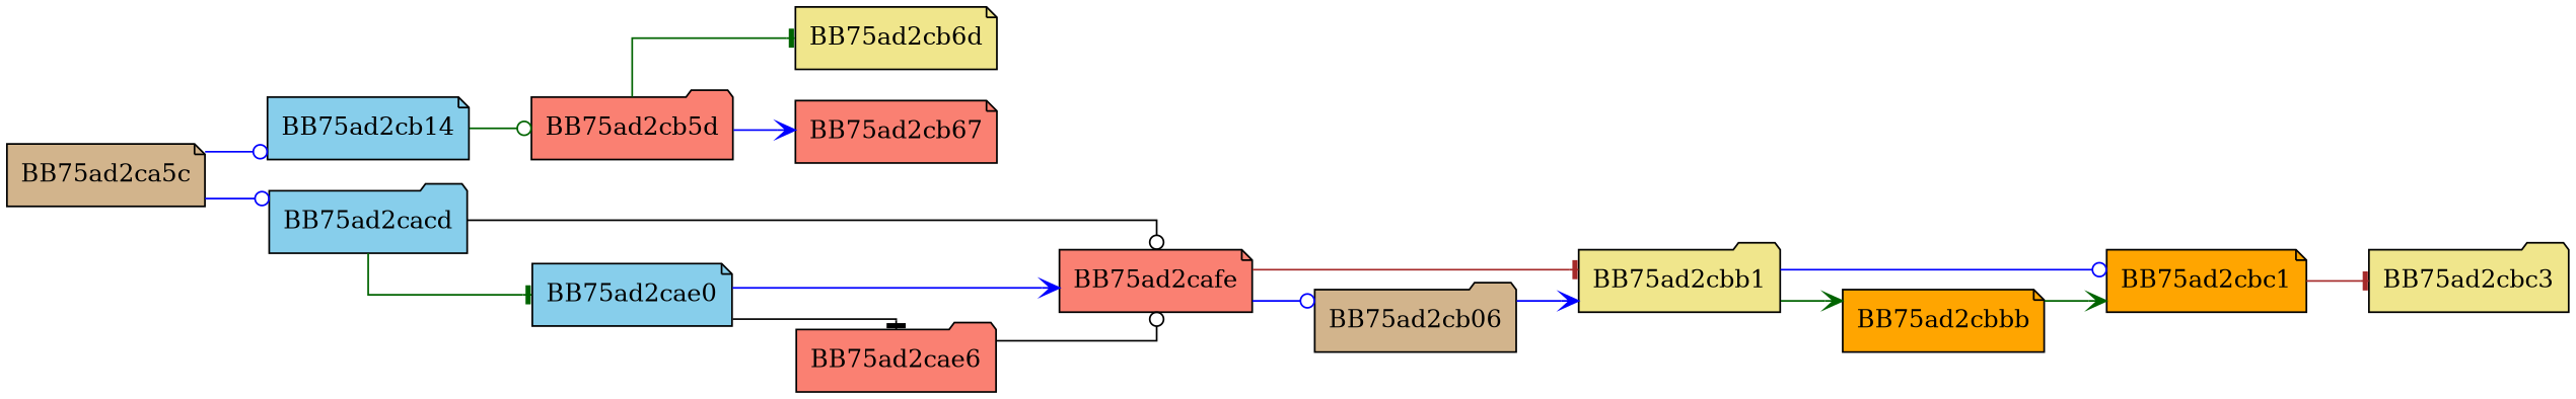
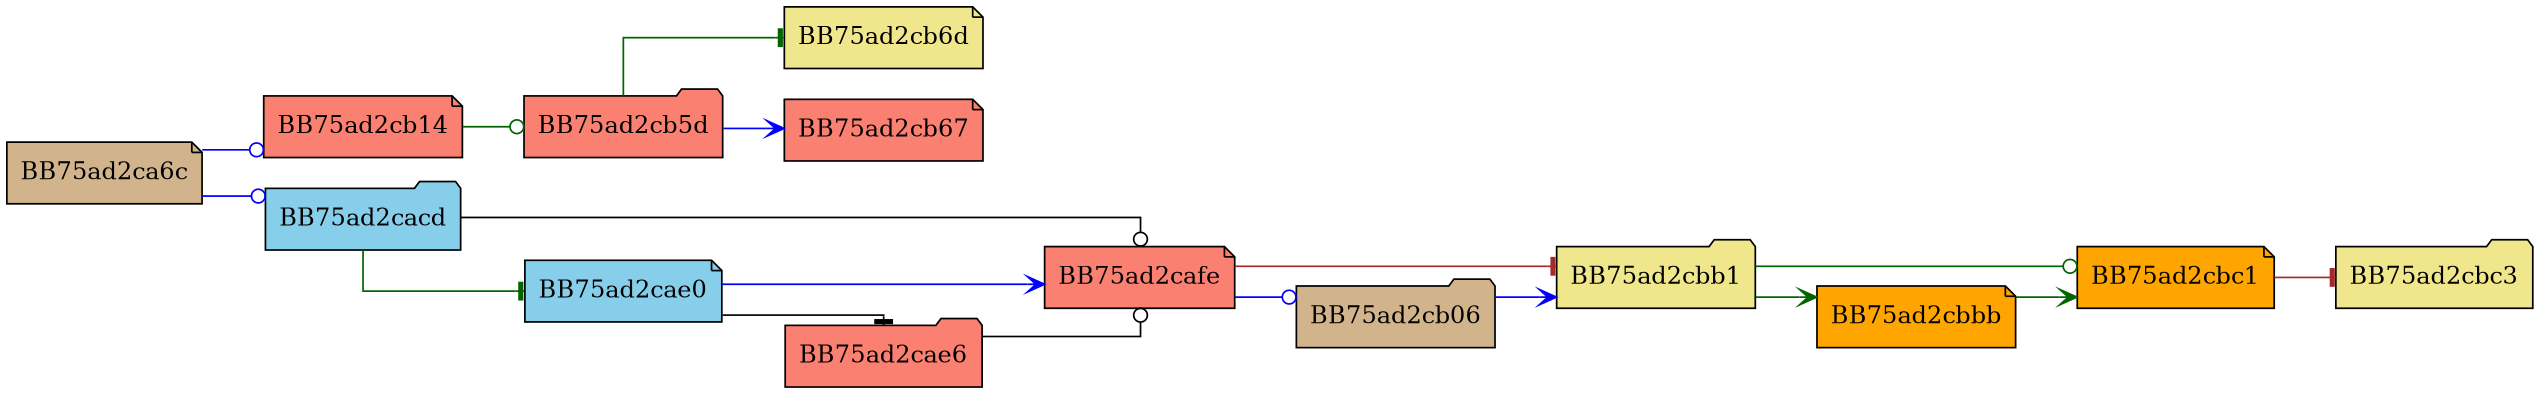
  digraph {
    rankdir=LR
    splines=ortho
    node [fillcolor=salmon shape=note style=filled]
    edge [arrowhead=odot color=blue]
-   BB75ad2ca6c [fillcolor=tan label=BB75ad2ca5c]
-   BB75ad2cb14 [fillcolor=skyblue]
+   BB75ad2ca6c [fillcolor=tan]
+   BB75ad2cb14
    BB75ad2cacd [fillcolor=skyblue shape=folder]
    BB75ad2cb5d [shape=folder]
    BB75ad2cafe
    BB75ad2cae0 [fillcolor=skyblue]
    BB75ad2cb6d [fillcolor=khaki]
    BB75ad2cb67
    BB75ad2cbb1 [fillcolor=khaki shape=folder]
    BB75ad2cb06 [fillcolor=tan shape=folder]
    BB75ad2cae6 [shape=folder]
    BB75ad2cbc1 [fillcolor=orange]
    BB75ad2cbbb [fillcolor=orange]
    BB75ad2cbc3 [fillcolor=khaki shape=folder]
    BB75ad2ca6c -> BB75ad2cb14
    BB75ad2ca6c -> BB75ad2cacd
    BB75ad2cb14 -> BB75ad2cb5d [color=darkgreen]
    BB75ad2cacd -> BB75ad2cafe [color=black]
    BB75ad2cacd -> BB75ad2cae0 [arrowhead=tee color=darkgreen]
    BB75ad2cb5d -> BB75ad2cb6d [arrowhead=tee color=darkgreen]
    BB75ad2cb5d -> BB75ad2cb67 [arrowhead=vee]
    BB75ad2cafe -> BB75ad2cbb1 [arrowhead=tee color=brown]
    BB75ad2cafe -> BB75ad2cb06
    BB75ad2cae0 -> BB75ad2cafe [arrowhead=vee]
    BB75ad2cae0 -> BB75ad2cae6 [arrowhead=tee color=black]
-   BB75ad2cbb1 -> BB75ad2cbc1
+   BB75ad2cbb1 -> BB75ad2cbc1 [color=darkgreen]
    BB75ad2cbb1 -> BB75ad2cbbb [arrowhead=vee color=darkgreen]
    BB75ad2cb06 -> BB75ad2cbb1 [arrowhead=vee]
    BB75ad2cae6 -> BB75ad2cafe [color=black]
    BB75ad2cbc1 -> BB75ad2cbc3 [arrowhead=tee color=brown]
    BB75ad2cbbb -> BB75ad2cbc1 [arrowhead=vee color=darkgreen]
  }
